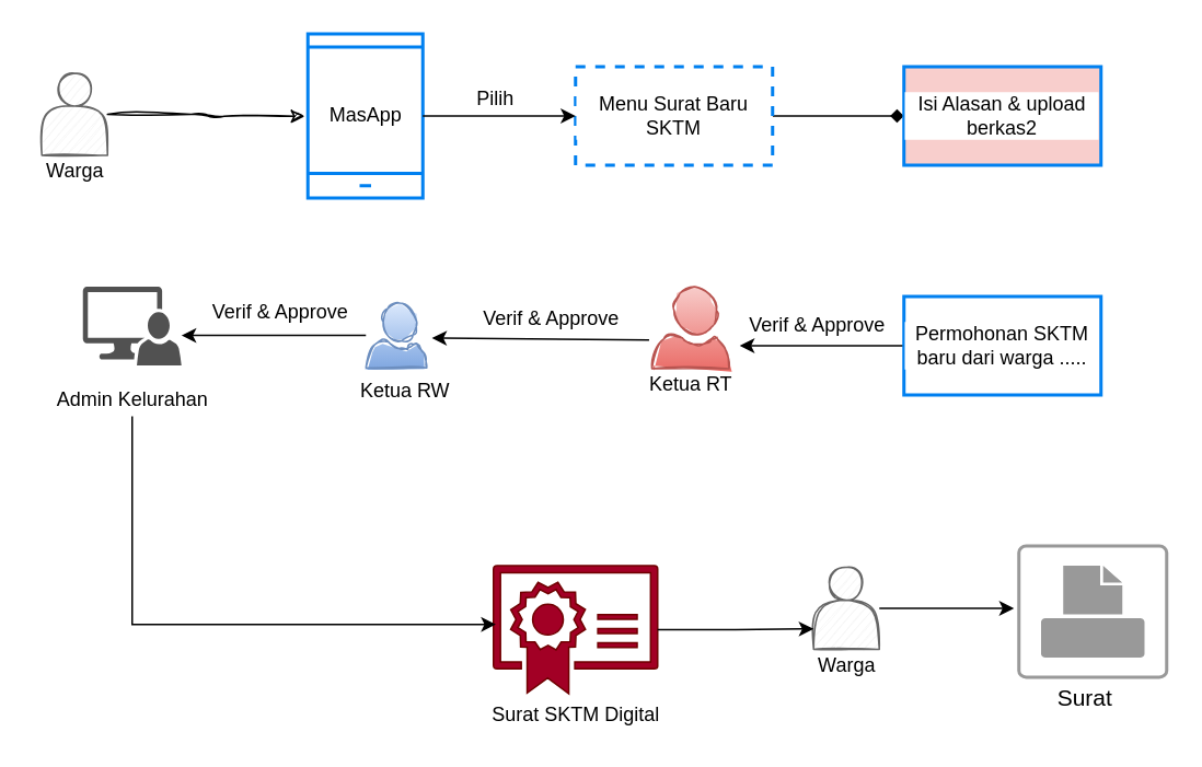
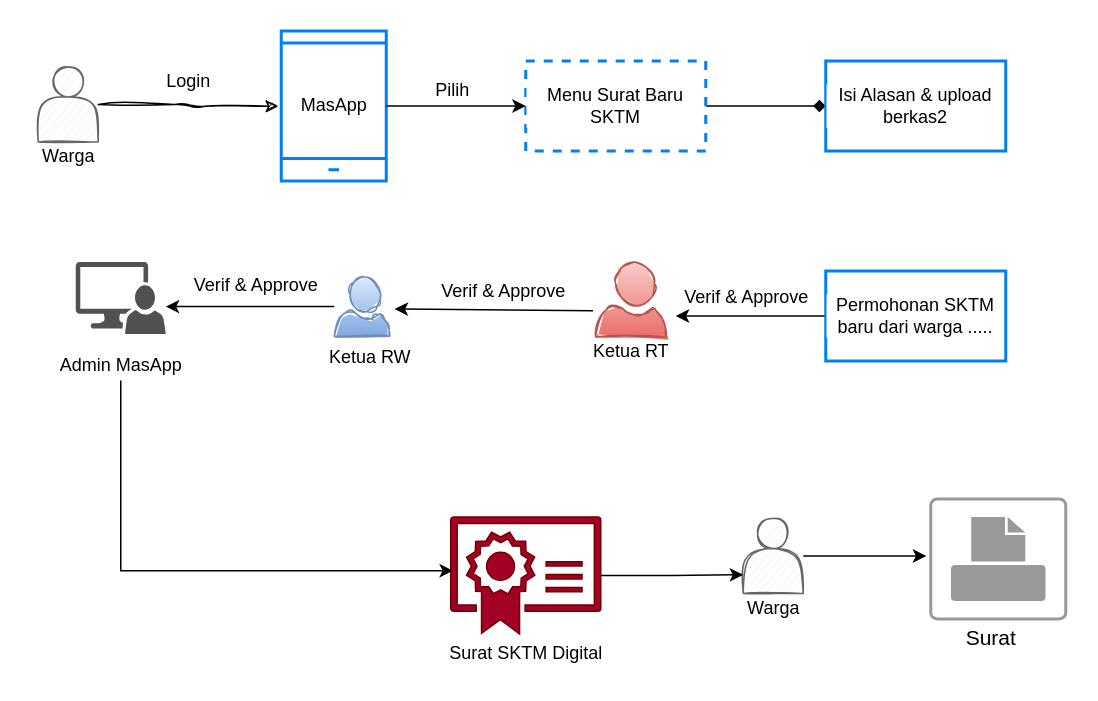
  <mxCell id="0" />
  <mxCell id="1" parent="0" />
  <mxCell id="2" style="edgeStyle=orthogonalEdgeStyle;orthogonalLoop=1;jettySize=auto;html=1;fontSize=21;sketch=1;entryX=-0.027;entryY=0.502;entryDx=0;entryDy=0;entryPerimeter=0;" edge="1" parent="1" source="5" target="8"><mxGeometry relative="1" as="geometry"><mxPoint x="180" y="69" as="targetPoint" /></mxGeometry></mxCell>
+ <mxCell id="3" value="Login" style="text;html=1;align=center;verticalAlign=middle;resizable=0;points=[];autosize=1;fontSize=12;sketch=1;" vertex="1" parent="1"><mxGeometry x="105" y="44" width="40" height="20" as="geometry" /></mxCell>
  <mxCell id="4" value="" style="group" vertex="1" connectable="0" parent="1"><mxGeometry x="20" y="44" width="50" height="70" as="geometry" /></mxCell>
  <mxCell id="5" value="" style="shape=actor;whiteSpace=wrap;html=1;fillColor=#f5f5f5;strokeColor=#666666;fontColor=#333333;sketch=1;" vertex="1" parent="4"><mxGeometry x="5" width="40" height="50" as="geometry" /></mxCell>
  <mxCell id="6" value="Warga" style="text;html=1;align=center;verticalAlign=middle;resizable=0;points=[];autosize=1;sketch=1;" vertex="1" parent="4"><mxGeometry y="50" width="50" height="20" as="geometry" /></mxCell>
  <mxCell id="7" value="" style="group" vertex="1" connectable="0" parent="1"><mxGeometry x="187" y="20" width="70" height="100" as="geometry" /></mxCell>
  <mxCell id="8" value="" style="html=1;verticalLabelPosition=bottom;align=center;labelBackgroundColor=#ffffff;verticalAlign=top;strokeWidth=2;strokeColor=#0080F0;shadow=0;dashed=0;shape=mxgraph.ios7.icons.smartphone;" vertex="1" parent="7"><mxGeometry width="70" height="100" as="geometry" /></mxCell>
  <mxCell id="9" value="MasApp" style="text;html=1;align=center;verticalAlign=middle;resizable=0;points=[];autosize=1;" vertex="1" parent="7"><mxGeometry x="5" y="40" width="60" height="20" as="geometry" /></mxCell>
  <mxCell id="10" value="" style="edgeStyle=orthogonalEdgeStyle;rounded=0;orthogonalLoop=1;jettySize=auto;html=1;endArrow=diamond;" edge="1" parent="1" source="11" target="14"><mxGeometry relative="1" as="geometry" /></mxCell>
  <mxCell id="11" value="Menu Surat Baru SKTM" style="whiteSpace=wrap;html=1;shadow=0;dashed=1;verticalAlign=middle;strokeColor=#0080F0;strokeWidth=2;labelBackgroundColor=#ffffff;" vertex="1" parent="1"><mxGeometry x="350" y="40" width="120" height="60" as="geometry" /></mxCell>
  <mxCell id="12" value="" style="edgeStyle=orthogonalEdgeStyle;rounded=0;orthogonalLoop=1;jettySize=auto;html=1;" edge="1" parent="1" source="8" target="11"><mxGeometry relative="1" as="geometry" /></mxCell>
  <mxCell id="13" value="Pilih" style="text;html=1;align=center;verticalAlign=middle;resizable=0;points=[];autosize=1;" vertex="1" parent="1"><mxGeometry x="281" y="50" width="40" height="20" as="geometry" /></mxCell>
- <mxCell id="14" value="Isi Alasan &amp;amp; upload berkas2" style="whiteSpace=wrap;html=1;shadow=0;dashed=0;strokeColor=#0080F0;strokeWidth=2;labelBackgroundColor=#ffffff;fillColor=#f8cecc;" vertex="1" parent="1"><mxGeometry x="550" y="40" width="120" height="60" as="geometry" /></mxCell>
+ <mxCell id="14" value="Isi Alasan &amp;amp; upload berkas2" style="whiteSpace=wrap;html=1;shadow=0;dashed=0;strokeColor=#0080F0;strokeWidth=2;labelBackgroundColor=#ffffff;" vertex="1" parent="1"><mxGeometry x="550" y="40" width="120" height="60" as="geometry" /></mxCell>
  <mxCell id="15" style="edgeStyle=orthogonalEdgeStyle;rounded=0;orthogonalLoop=1;jettySize=auto;html=1;entryX=1.138;entryY=0.72;entryDx=0;entryDy=0;entryPerimeter=0;" edge="1" parent="1" source="16" target="18"><mxGeometry relative="1" as="geometry" /></mxCell>
  <mxCell id="16" value="Permohonan SKTM baru dari warga ....." style="whiteSpace=wrap;html=1;shadow=0;dashed=0;strokeColor=#0080F0;strokeWidth=2;labelBackgroundColor=#ffffff;" vertex="1" parent="1"><mxGeometry x="550" y="180" width="120" height="60" as="geometry" /></mxCell>
  <mxCell id="17" value="" style="group" vertex="1" connectable="0" parent="1"><mxGeometry x="385" y="174" width="70" height="70" as="geometry" /></mxCell>
  <mxCell id="18" value="" style="aspect=fixed;pointerEvents=1;shadow=0;dashed=0;html=1;strokeColor=#b85450;labelPosition=center;verticalLabelPosition=bottom;verticalAlign=top;align=center;fillColor=#f8cecc;shape=mxgraph.azure.user;fontSize=21;gradientColor=#ea6b66;sketch=1;" vertex="1" parent="17"><mxGeometry x="11.5" width="47" height="50" as="geometry" /></mxCell>
  <mxCell id="19" value="&lt;font style=&quot;font-size: 12px;&quot;&gt;Ketua RT&lt;/font&gt;" style="text;html=1;align=center;verticalAlign=middle;resizable=0;points=[];autosize=1;fontSize=12;strokeWidth=1;sketch=1;" vertex="1" parent="17"><mxGeometry y="50" width="70" height="20" as="geometry" /></mxCell>
  <mxCell id="20" value="Verif &amp;amp; Approve" style="text;html=1;align=center;verticalAlign=middle;resizable=0;points=[];autosize=1;" vertex="1" parent="1"><mxGeometry x="447" y="188" width="100" height="20" as="geometry" /></mxCell>
  <mxCell id="21" value="" style="group" vertex="1" connectable="0" parent="1"><mxGeometry x="211" y="184" width="69" height="70" as="geometry" /></mxCell>
  <mxCell id="22" value="" style="aspect=fixed;pointerEvents=1;shadow=0;dashed=0;html=1;strokeColor=#6c8ebf;labelPosition=center;verticalLabelPosition=bottom;verticalAlign=top;align=center;fillColor=#dae8fc;shape=mxgraph.azure.user;fontSize=21;sketch=1;gradientColor=#7EA6E0;" vertex="1" parent="21"><mxGeometry x="11.336" width="37.063" height="39.429" as="geometry" /></mxCell>
  <mxCell id="23" value="&lt;font style=&quot;font-size: 12px&quot;&gt;Ketua RW&lt;/font&gt;" style="text;html=1;align=center;verticalAlign=middle;resizable=0;points=[];autosize=1;fontSize=12;strokeWidth=1;sketch=1;" vertex="1" parent="21"><mxGeometry y="44" width="70" height="20" as="geometry" /></mxCell>
  <mxCell id="24" value="" style="endArrow=classic;html=1;exitX=-0.036;exitY=0.649;exitDx=0;exitDy=0;exitPerimeter=0;entryX=1.085;entryY=0.541;entryDx=0;entryDy=0;entryPerimeter=0;" edge="1" parent="1" source="18" target="22"><mxGeometry width="50" height="50" relative="1" as="geometry"><mxPoint x="270" y="384" as="sourcePoint" /><mxPoint x="320" y="334" as="targetPoint" /></mxGeometry></mxCell>
  <mxCell id="25" value="Verif &amp;amp; Approve" style="text;html=1;align=center;verticalAlign=middle;resizable=0;points=[];autosize=1;" vertex="1" parent="1"><mxGeometry x="285" y="184" width="100" height="20" as="geometry" /></mxCell>
  <mxCell id="26" value="" style="group" vertex="1" connectable="0" parent="1"><mxGeometry x="50" y="174" width="85" height="79" as="geometry" /></mxCell>
  <mxCell id="27" value="" style="pointerEvents=1;shadow=0;dashed=0;html=1;strokeColor=none;labelPosition=center;verticalLabelPosition=bottom;verticalAlign=top;align=center;fillColor=#515151;shape=mxgraph.mscae.system_center.admin_console" vertex="1" parent="26"><mxGeometry width="60" height="48" as="geometry" /></mxCell>
- <mxCell id="28" value="Admin Kelurahan" style="text;html=1;align=center;verticalAlign=middle;resizable=0;points=[];autosize=1;" vertex="1" parent="26"><mxGeometry x="-25" y="59" width="110" height="20" as="geometry" /></mxCell>
+ <mxCell id="28" value="Admin MasApp" style="text;html=1;align=center;verticalAlign=middle;resizable=0;points=[];autosize=1;" vertex="1" parent="26"><mxGeometry x="-25" y="59" width="110" height="20" as="geometry" /></mxCell>
  <mxCell id="29" value="Verif &amp;amp; Approve" style="text;html=1;align=center;verticalAlign=middle;resizable=0;points=[];autosize=1;" vertex="1" parent="1"><mxGeometry x="120" y="180" width="100" height="20" as="geometry" /></mxCell>
  <mxCell id="30" style="edgeStyle=orthogonalEdgeStyle;rounded=0;orthogonalLoop=1;jettySize=auto;html=1;entryX=1;entryY=0.619;entryDx=0;entryDy=0;entryPerimeter=0;" edge="1" parent="1" source="22" target="27"><mxGeometry relative="1" as="geometry" /></mxCell>
  <mxCell id="31" value="" style="group" vertex="1" connectable="0" parent="1"><mxGeometry x="300" y="344" width="110" height="101" as="geometry" /></mxCell>
  <mxCell id="32" value="" style="html=1;aspect=fixed;shadow=0;align=center;verticalAlign=top;shape=mxgraph.gcp2.certified_industry_standard;sketch=0;fillColor=#a20025;strokeColor=#6F0000;fontColor=#ffffff;" vertex="1" parent="31"><mxGeometry width="100" height="78" as="geometry" /></mxCell>
  <mxCell id="33" value="Surat SKTM Digital" style="text;html=1;align=center;verticalAlign=middle;resizable=0;points=[];autosize=1;" vertex="1" parent="31"><mxGeometry x="-10" y="81" width="120" height="20" as="geometry" /></mxCell>
  <mxCell id="34" style="edgeStyle=orthogonalEdgeStyle;rounded=0;orthogonalLoop=1;jettySize=auto;html=1;entryX=0.015;entryY=0.459;entryDx=0;entryDy=0;entryPerimeter=0;" edge="1" parent="1" source="28" target="32"><mxGeometry relative="1" as="geometry"><Array as="points"><mxPoint x="80" y="380" /></Array></mxGeometry></mxCell>
  <mxCell id="35" value="" style="group" vertex="1" connectable="0" parent="1"><mxGeometry x="490" y="345" width="50" height="70" as="geometry" /></mxCell>
  <mxCell id="36" value="" style="shape=actor;whiteSpace=wrap;html=1;fillColor=#f5f5f5;strokeColor=#666666;fontColor=#333333;sketch=1;" vertex="1" parent="35"><mxGeometry x="5" width="40" height="50" as="geometry" /></mxCell>
  <mxCell id="37" value="Warga" style="text;html=1;align=center;verticalAlign=middle;resizable=0;points=[];autosize=1;sketch=1;" vertex="1" parent="35"><mxGeometry y="50" width="50" height="20" as="geometry" /></mxCell>
  <mxCell id="38" style="edgeStyle=orthogonalEdgeStyle;rounded=0;orthogonalLoop=1;jettySize=auto;html=1;entryX=0;entryY=0.75;entryDx=0;entryDy=0;" edge="1" parent="1" source="32" target="36"><mxGeometry relative="1" as="geometry" /></mxCell>
  <mxCell id="39" value="" style="strokeColor=#999999;verticalLabelPosition=bottom;shadow=0;dashed=0;verticalAlign=top;strokeWidth=2;html=1;shape=mxgraph.mockup.misc.printIcon;" vertex="1" parent="1"><mxGeometry x="620" y="332" width="90" height="80" as="geometry" /></mxCell>
  <mxCell id="40" style="edgeStyle=orthogonalEdgeStyle;rounded=0;orthogonalLoop=1;jettySize=auto;html=1;entryX=-0.033;entryY=0.475;entryDx=0;entryDy=0;entryPerimeter=0;" edge="1" parent="1" source="36" target="39"><mxGeometry relative="1" as="geometry" /></mxCell>
  <mxCell id="41" value="&lt;font style=&quot;font-size: 14px&quot;&gt;Surat&lt;/font&gt;" style="text;html=1;align=center;verticalAlign=middle;resizable=0;points=[];autosize=1;" vertex="1" parent="1"><mxGeometry x="640" y="415" width="40" height="20" as="geometry" /></mxCell>
